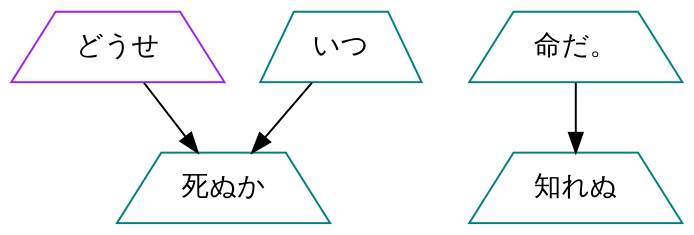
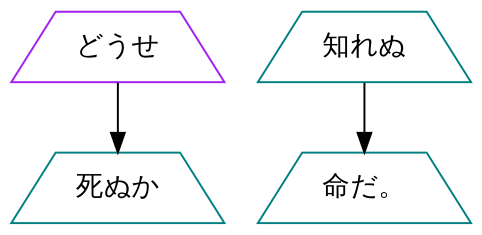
  digraph {
    fontname="PT Serif"
    node [color=teal fontname="PT Serif" shape=trapezium]
    edge [fontname="PT Serif"]
    n1 [color=purple label="どうせ"]
    n2 [label="死ぬか"]
-   n3 [label="いつ"]
    n4 [label="知れぬ"]
    n5 [label="命だ。"]
    n1 -> n2
-   n3 -> n2
-   n5 -> n4
+   n4 -> n5
  }
